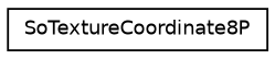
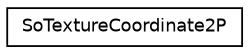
  digraph {
    rankdir=LR
-   n1 [color=black fillcolor=white fontname=Helvetica fontsize=10 height=0.2 label=SoTextureCoordinate8P shape=record style=filled width=0.4]
+   n1 [color=black fillcolor=white fontname=Helvetica fontsize=10 height=0.2 label=SoTextureCoordinate2P shape=record style=filled width=0.4]
  }
